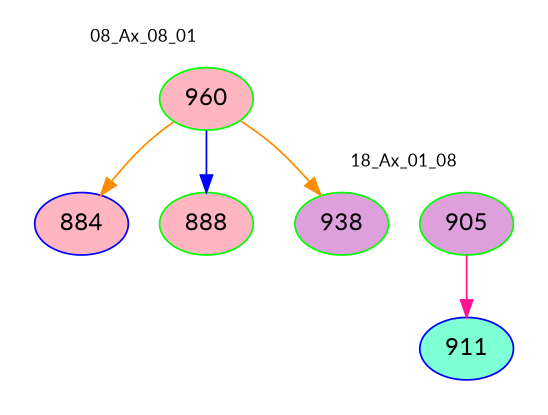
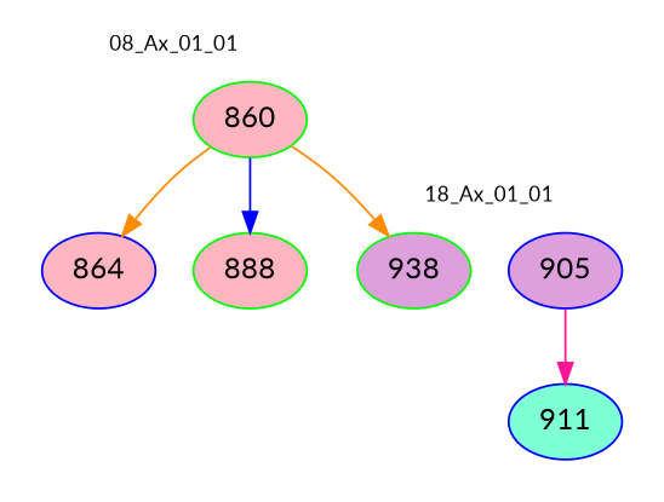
  digraph {
    fontname=Lato
    node [color=green fillcolor=lightpink fontname=Lato style=filled]
    edge [color=darkorange fontname=Lato]
-   n1 [fillcolor=plum label=905]
+   n1 [color=blue fillcolor=plum label=905]
    n2 [color=blue fillcolor=aquamarine label=911]
    n3 [fillcolor=plum label=938]
-   n4 [label=960]
-   n5 [color=blue label=884]
+   n4 [label=860]
+   n5 [color=blue label=864]
    n6 [label=888]
    subgraph cluster_1 {
      color=white
      fontsize=10
-     label="18_Ax_01_08"
+     label="18_Ax_01_01"
      n1
      n2
      n3
    }
    subgraph cluster_2 {
      color=white
      fontsize=10
-     label="08_Ax_08_01"
+     label="08_Ax_01_01"
      n4
      n5
      n6
    }
    n1 -> n2 [color=deeppink]
    n4 -> n3
    n4 -> n5
    n4 -> n6 [color=blue]
  }
